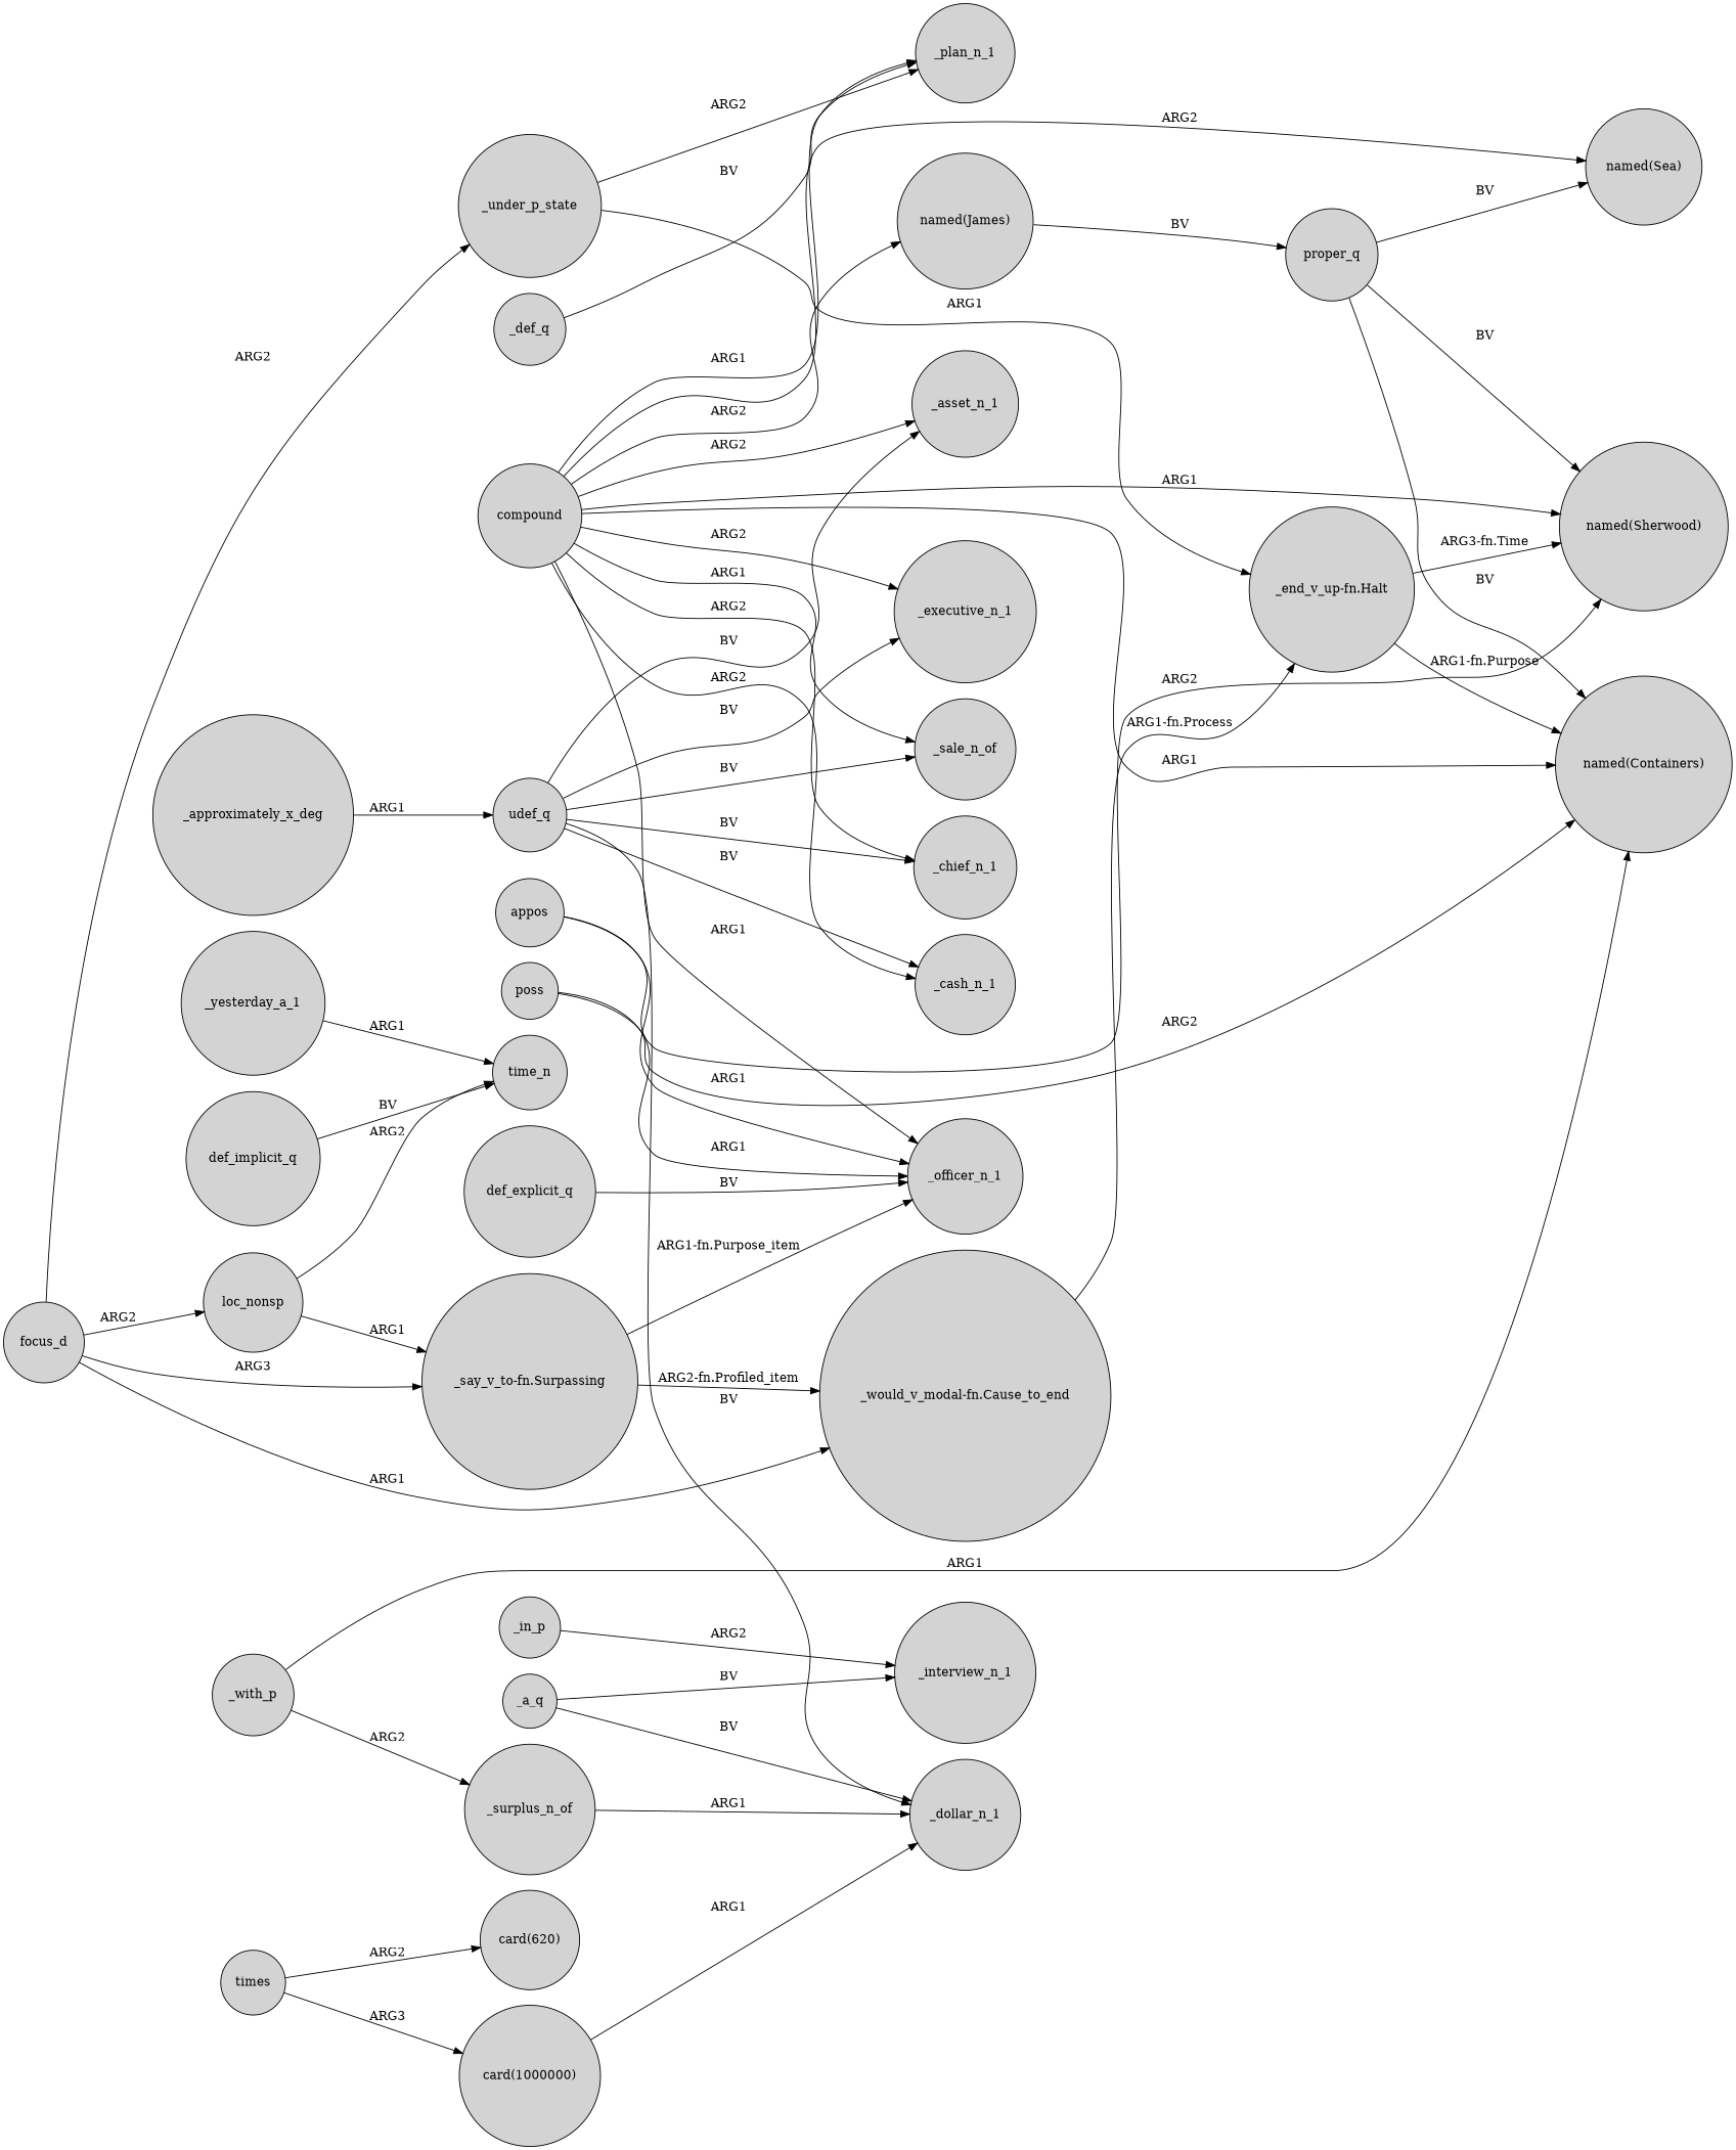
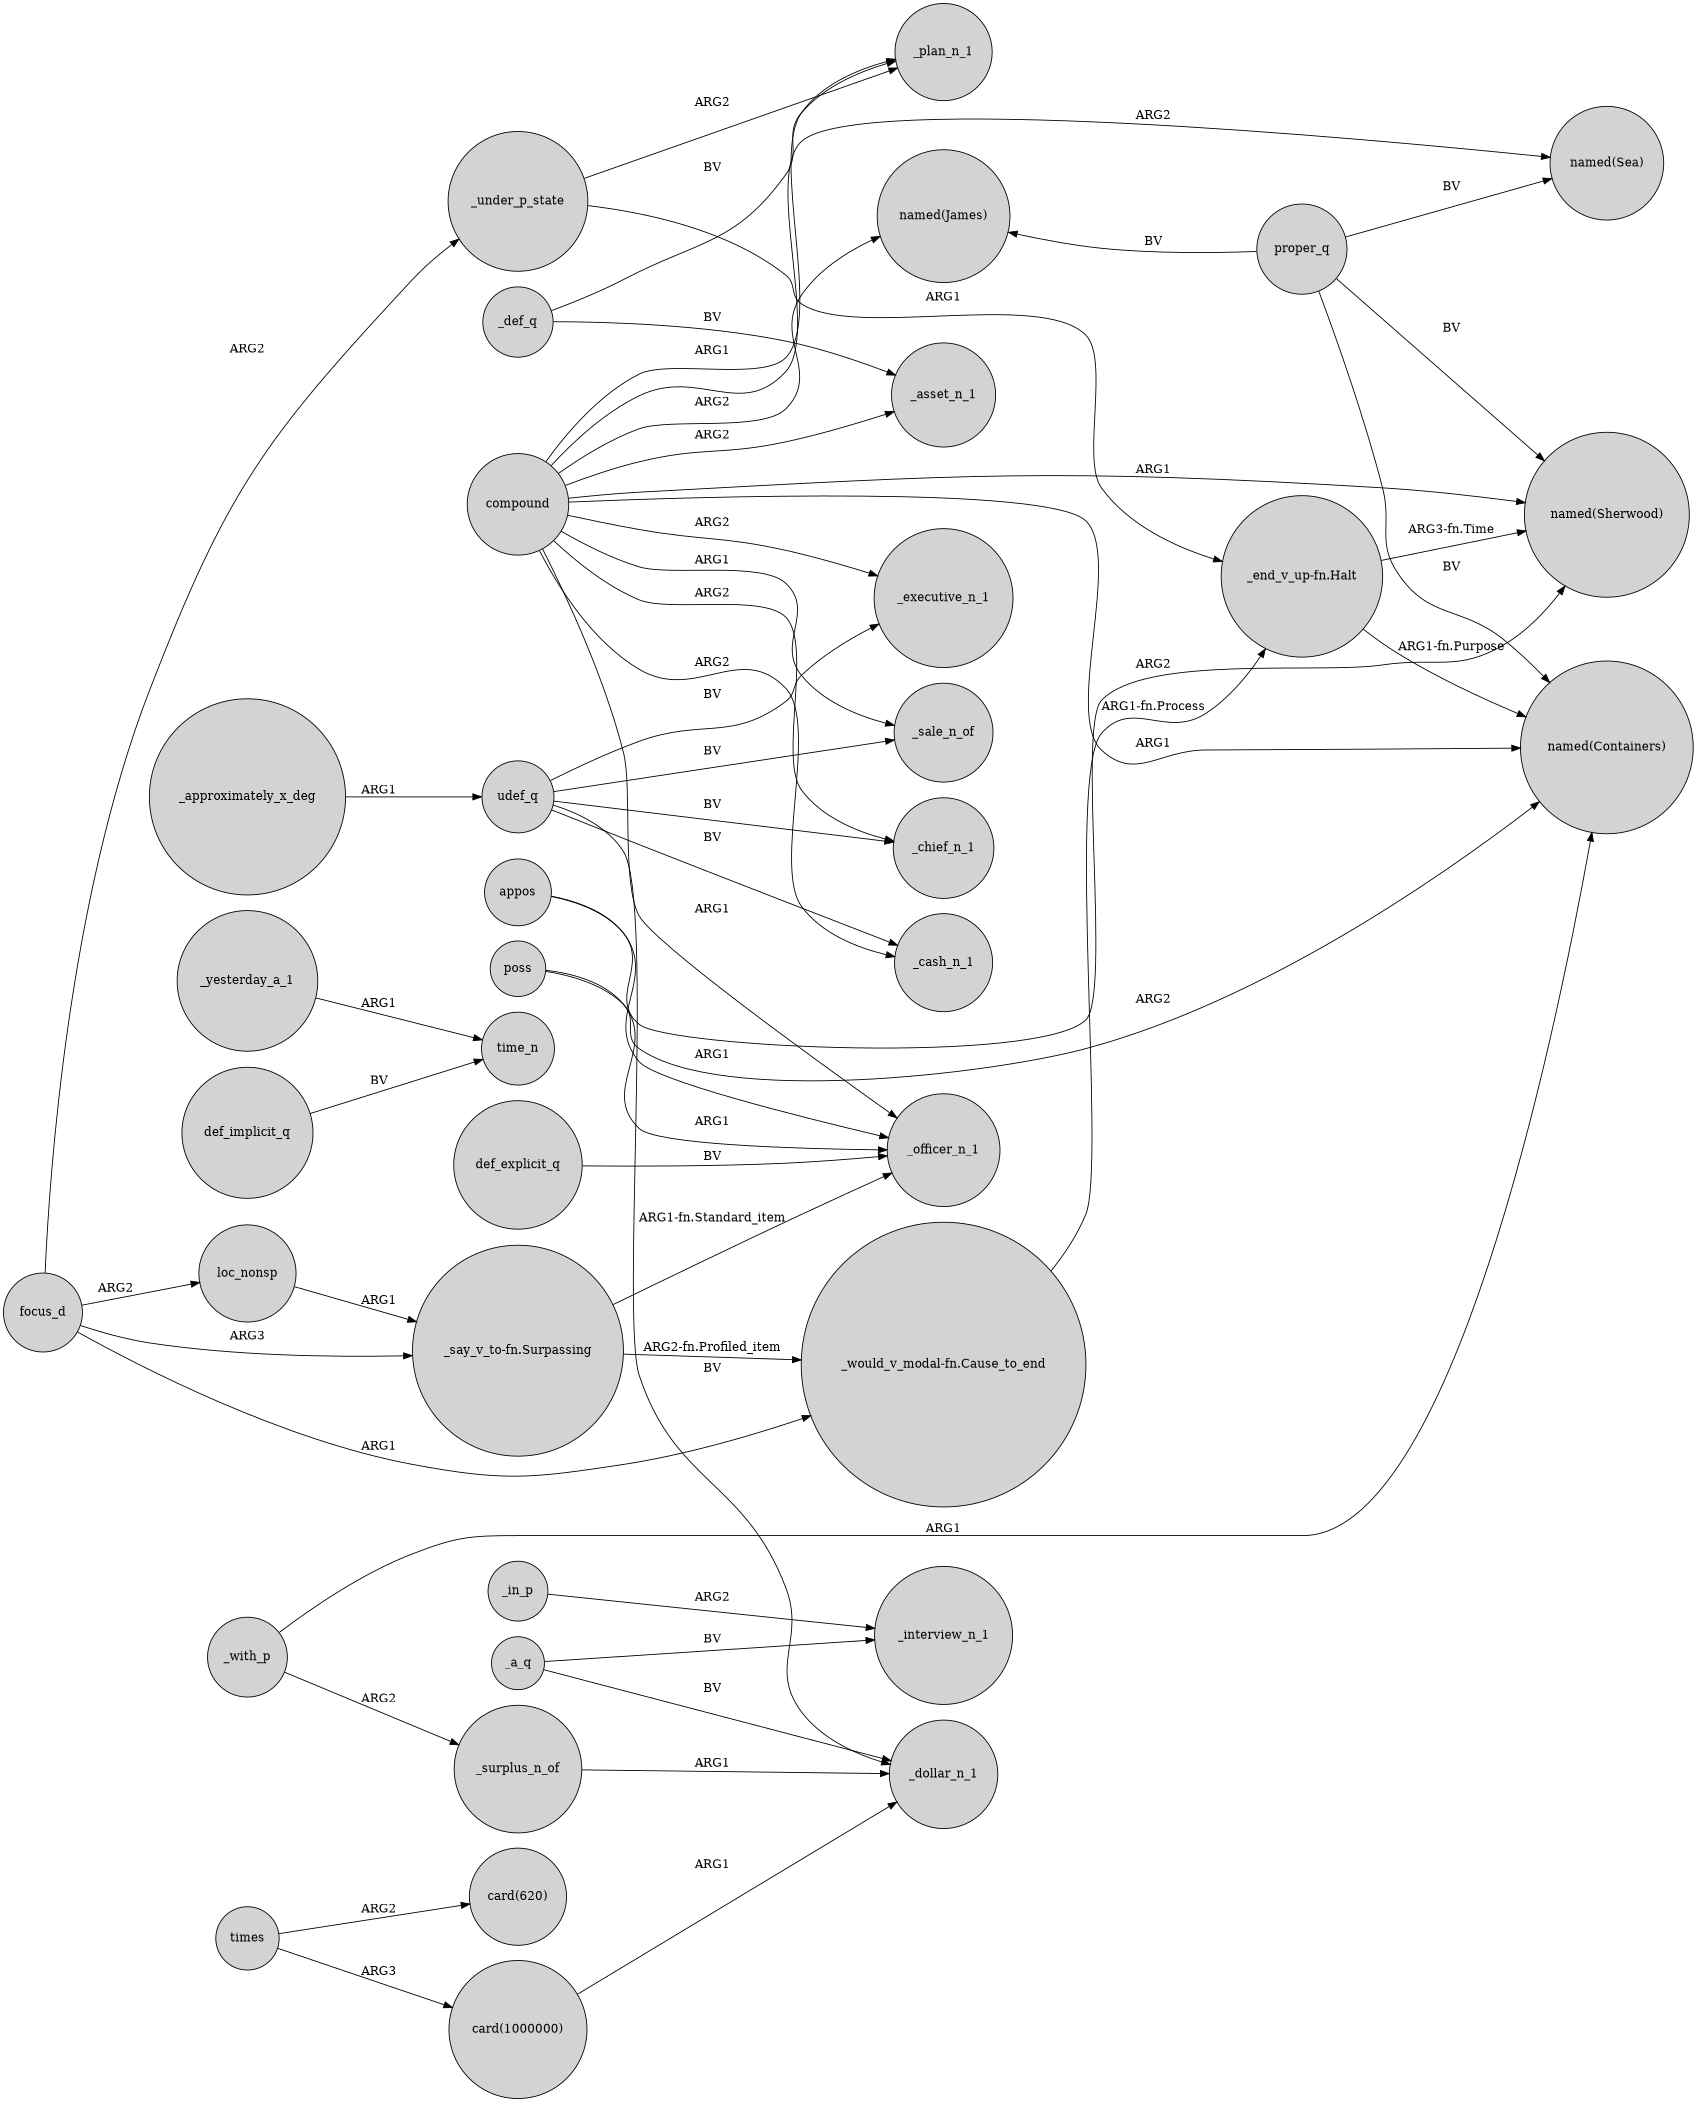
  digraph {
    rankdir=LR
    node [shape=circle style=filled]
    udef_q
    _sale_n_of
    _chief_n_1
    _asset_n_1
    _dollar_n_1
    _executive_n_1
    _cash_n_1
    focus_d
    _under_p_state
    "_say_v_to-fn.Surpassing"
    "_would_v_modal-fn.Cause_to_end"
    loc_nonsp
    _plan_n_1
    "_end_v_up-fn.Halt"
    _officer_n_1
    time_n
    "named(Containers)"
    "named(Sherwood)"
    compound
    "named(Sea)"
    "named(James)"
    _surplus_n_of
    proper_q
    _with_p
    _yesterday_a_1
    poss
    def_explicit_q
    _a_q
    _interview_n_1
    _in_p
    def_implicit_q
    times
    "card(620)"
    "card(1000000)"
    _approximately_x_deg
    appos
    n37 [label=_def_q]
    udef_q -> _sale_n_of [label=BV]
    udef_q -> _chief_n_1 [label=BV]
-   udef_q -> _asset_n_1 [label=BV]
+   n37 -> _asset_n_1 [label=BV]
    udef_q -> _dollar_n_1 [label=BV]
    udef_q -> _executive_n_1 [label=BV]
    udef_q -> _cash_n_1 [label=BV]
    focus_d -> _under_p_state [label=ARG2]
    focus_d -> "_say_v_to-fn.Surpassing" [label=ARG3]
    focus_d -> "_would_v_modal-fn.Cause_to_end" [label=ARG1]
    focus_d -> loc_nonsp [label=ARG2]
    _under_p_state -> _plan_n_1 [label=ARG2]
    _under_p_state -> "_end_v_up-fn.Halt" [label=ARG1]
    "_say_v_to-fn.Surpassing" -> "_would_v_modal-fn.Cause_to_end" [label="ARG2-fn.Profiled_item"]
-   "_say_v_to-fn.Surpassing" -> _officer_n_1 [label="ARG1-fn.Purpose_item"]
+   "_say_v_to-fn.Surpassing" -> _officer_n_1 [label="ARG1-fn.Standard_item"]
    "_would_v_modal-fn.Cause_to_end" -> "_end_v_up-fn.Halt" [label="ARG1-fn.Process"]
    loc_nonsp -> "_say_v_to-fn.Surpassing" [label=ARG1]
-   loc_nonsp -> time_n [label=ARG2]
    "_end_v_up-fn.Halt" -> "named(Containers)" [label="ARG1-fn.Purpose"]
    "_end_v_up-fn.Halt" -> "named(Sherwood)" [label="ARG3-fn.Time"]
    compound -> _sale_n_of [label=ARG1]
    compound -> _chief_n_1 [label=ARG2]
    compound -> _asset_n_1 [label=ARG2]
    compound -> _executive_n_1 [label=ARG2]
    compound -> _cash_n_1 [label=ARG2]
    compound -> _plan_n_1 [label=ARG1]
    compound -> _officer_n_1 [label=ARG1]
    compound -> "named(Containers)" [label=ARG1]
    compound -> "named(Sherwood)" [label=ARG1]
    compound -> "named(Sea)" [label=ARG2]
    compound -> "named(James)" [label=ARG2]
    _surplus_n_of -> _dollar_n_1 [label=ARG1]
    proper_q -> "named(Containers)" [label=BV]
    proper_q -> "named(Sherwood)" [label=BV]
    proper_q -> "named(Sea)" [label=BV]
-   "named(James)" -> proper_q [label=BV]
+   proper_q -> "named(James)" [label=BV]
    _with_p -> "named(Containers)" [label=ARG1]
    _with_p -> _surplus_n_of [label=ARG2]
    _yesterday_a_1 -> time_n [label=ARG1]
    poss -> _officer_n_1 [label=ARG1]
    poss -> "named(Containers)" [label=ARG2]
    def_explicit_q -> _officer_n_1 [label=BV]
    _a_q -> _dollar_n_1 [label=BV]
    _a_q -> _interview_n_1 [label=BV]
    _in_p -> _interview_n_1 [label=ARG2]
    def_implicit_q -> time_n [label=BV]
    times -> "card(620)" [label=ARG2]
    times -> "card(1000000)" [label=ARG3]
    "card(1000000)" -> _dollar_n_1 [label=ARG1]
    _approximately_x_deg -> udef_q [label=ARG1]
    appos -> _officer_n_1 [label=ARG1]
    appos -> "named(Sherwood)" [label=ARG2]
    n37 -> _plan_n_1 [label=BV]
  }
